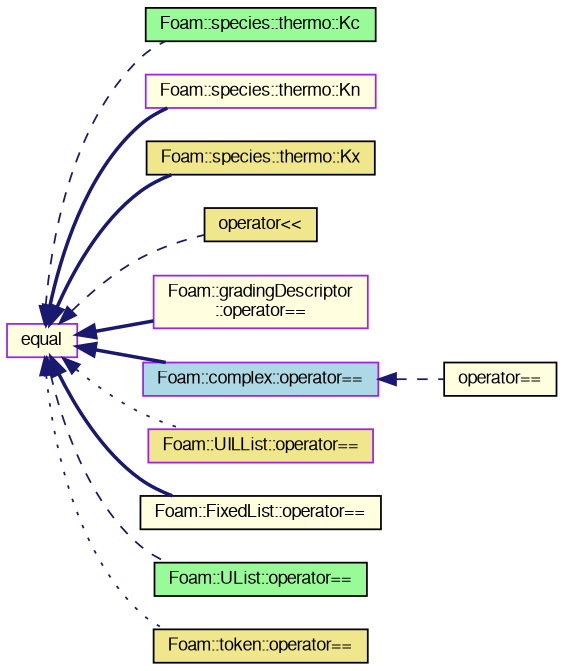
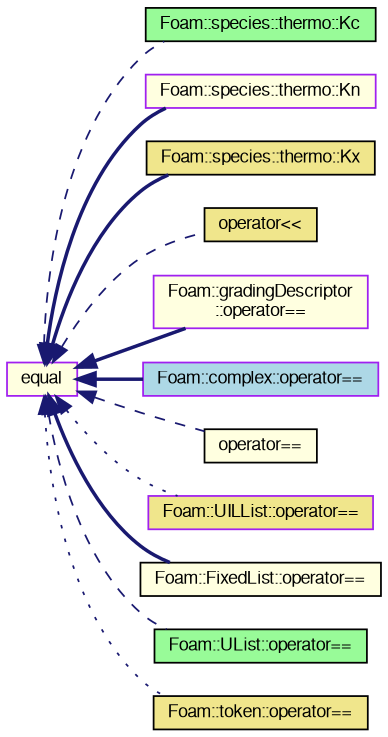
  digraph {
    rankdir=LR
    node [color=black fillcolor=lightyellow fontname=FreeSans fontsize=10 shape=record style=filled]
    edge [color=midnightblue dir=back fontname=FreeSans fontsize=10 labelfontname=FreeSans labelfontsize=10 style=bold]
    n1 [color=purple fontcolor=black height=0.2 label=equal width=0.4]
    n2 [fillcolor=palegreen height=0.2 label="Foam::species::thermo::Kc" width=0.4]
    n3 [color=purple height=0.2 label="Foam::species::thermo::Kn" width=0.4]
    n4 [fillcolor=khaki height=0.2 label="Foam::species::thermo::Kx" width=0.4]
    n5 [fillcolor=khaki height=0.2 label="operator\<\<" width=0.4]
    n6 [color=purple height=0.2 label="Foam::gradingDescriptor\l::operator==" width=0.4]
    n7 [color=purple fillcolor=lightblue height=0.2 label="Foam::complex::operator==" width=0.4]
    n8 [height=0.2 label="operator==" width=0.4]
    n9 [color=purple fillcolor=khaki height=0.2 label="Foam::UILList::operator==" width=0.4]
    n10 [height=0.2 label="Foam::FixedList::operator==" width=0.4]
    n11 [fillcolor=palegreen height=0.2 label="Foam::UList::operator==" width=0.4]
    n12 [fillcolor=khaki height=0.2 label="Foam::token::operator==" width=0.4]
    n1 -> n2 [style=dashed]
    n1 -> n3
    n1 -> n4
    n1 -> n5 [style=dashed]
    n1 -> n6
    n1 -> n7
-   n7 -> n8 [style=dashed]
+   n1 -> n8 [style=dashed]
    n1 -> n9 [style=dotted]
    n1 -> n10
    n1 -> n11 [style=dashed]
    n1 -> n12 [style=dotted]
  }
